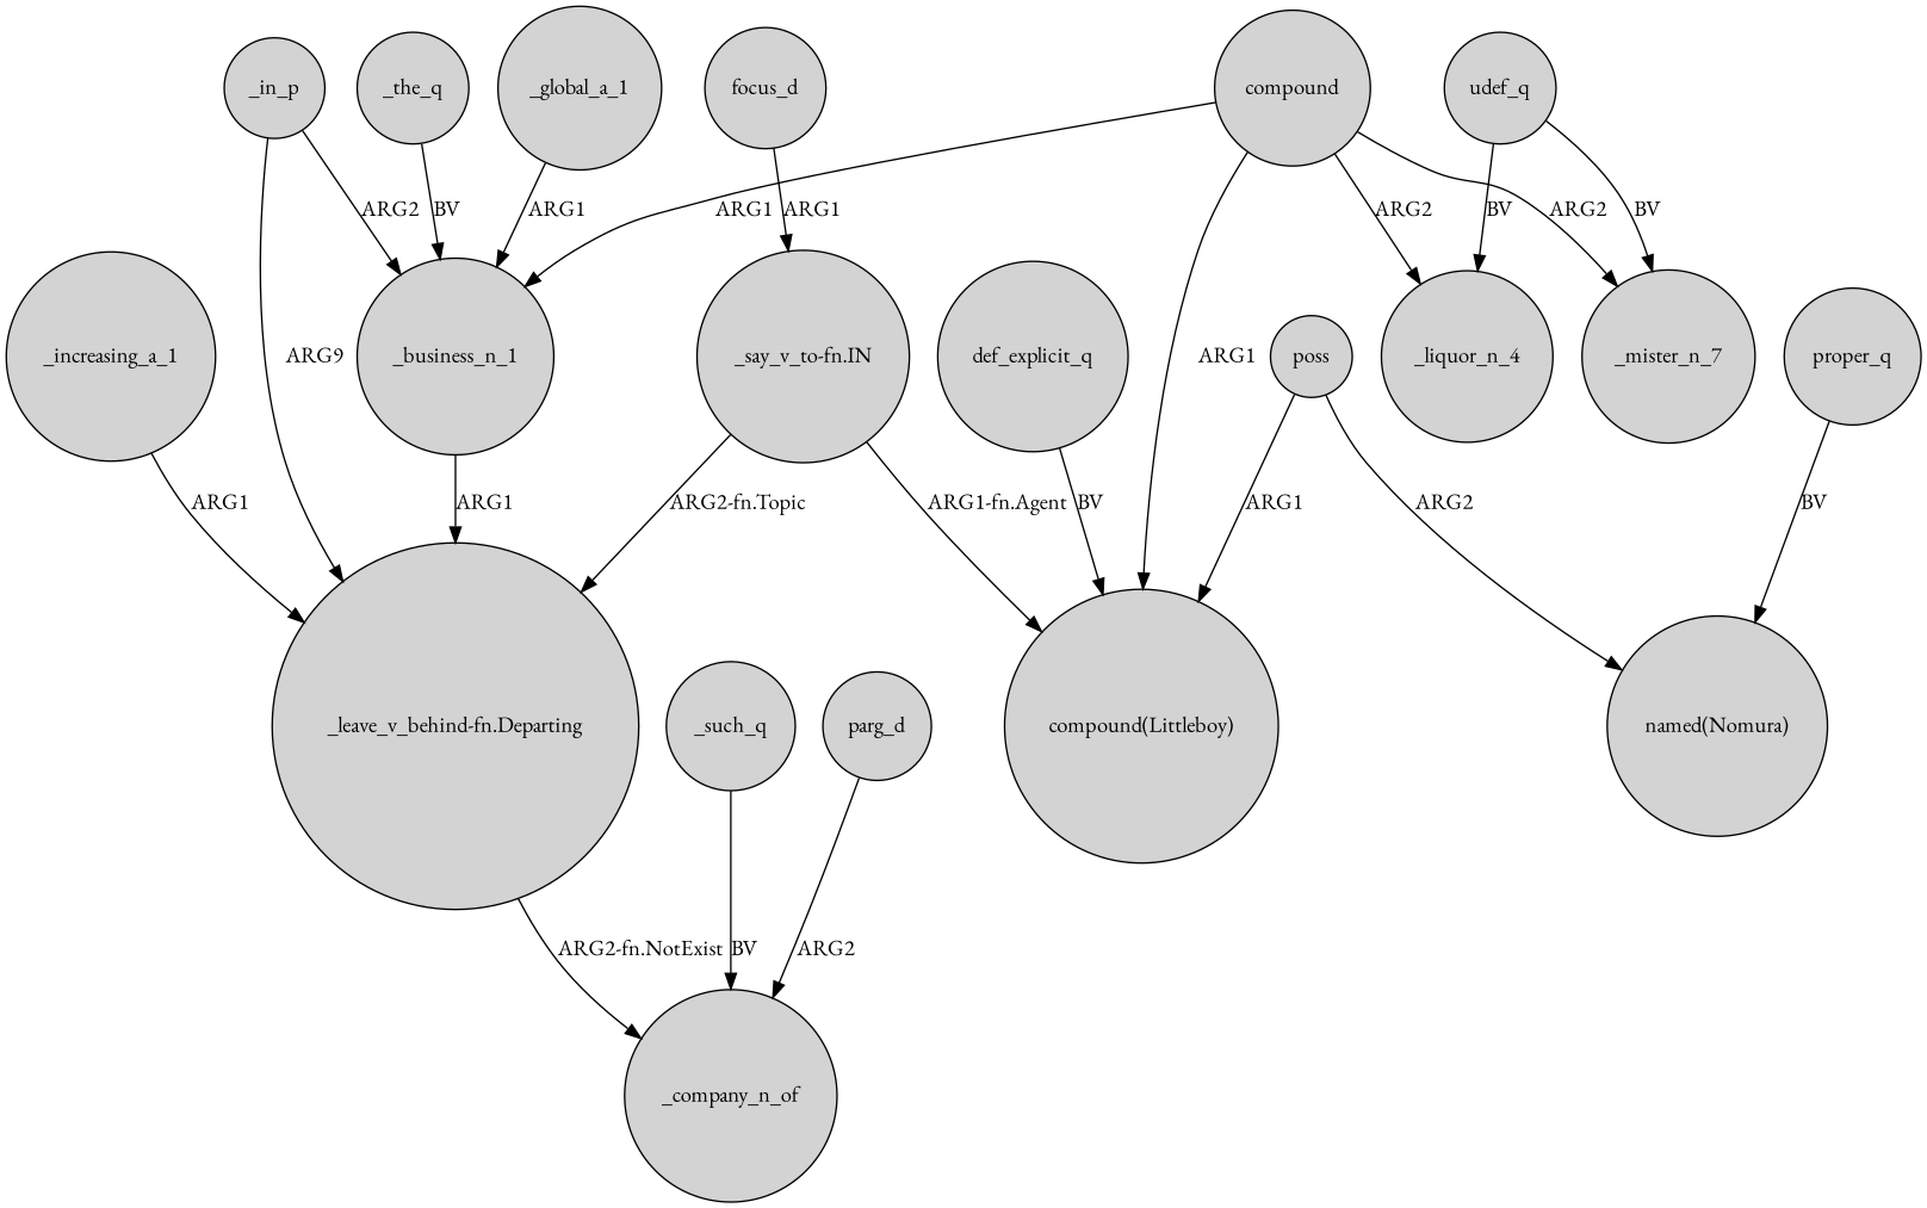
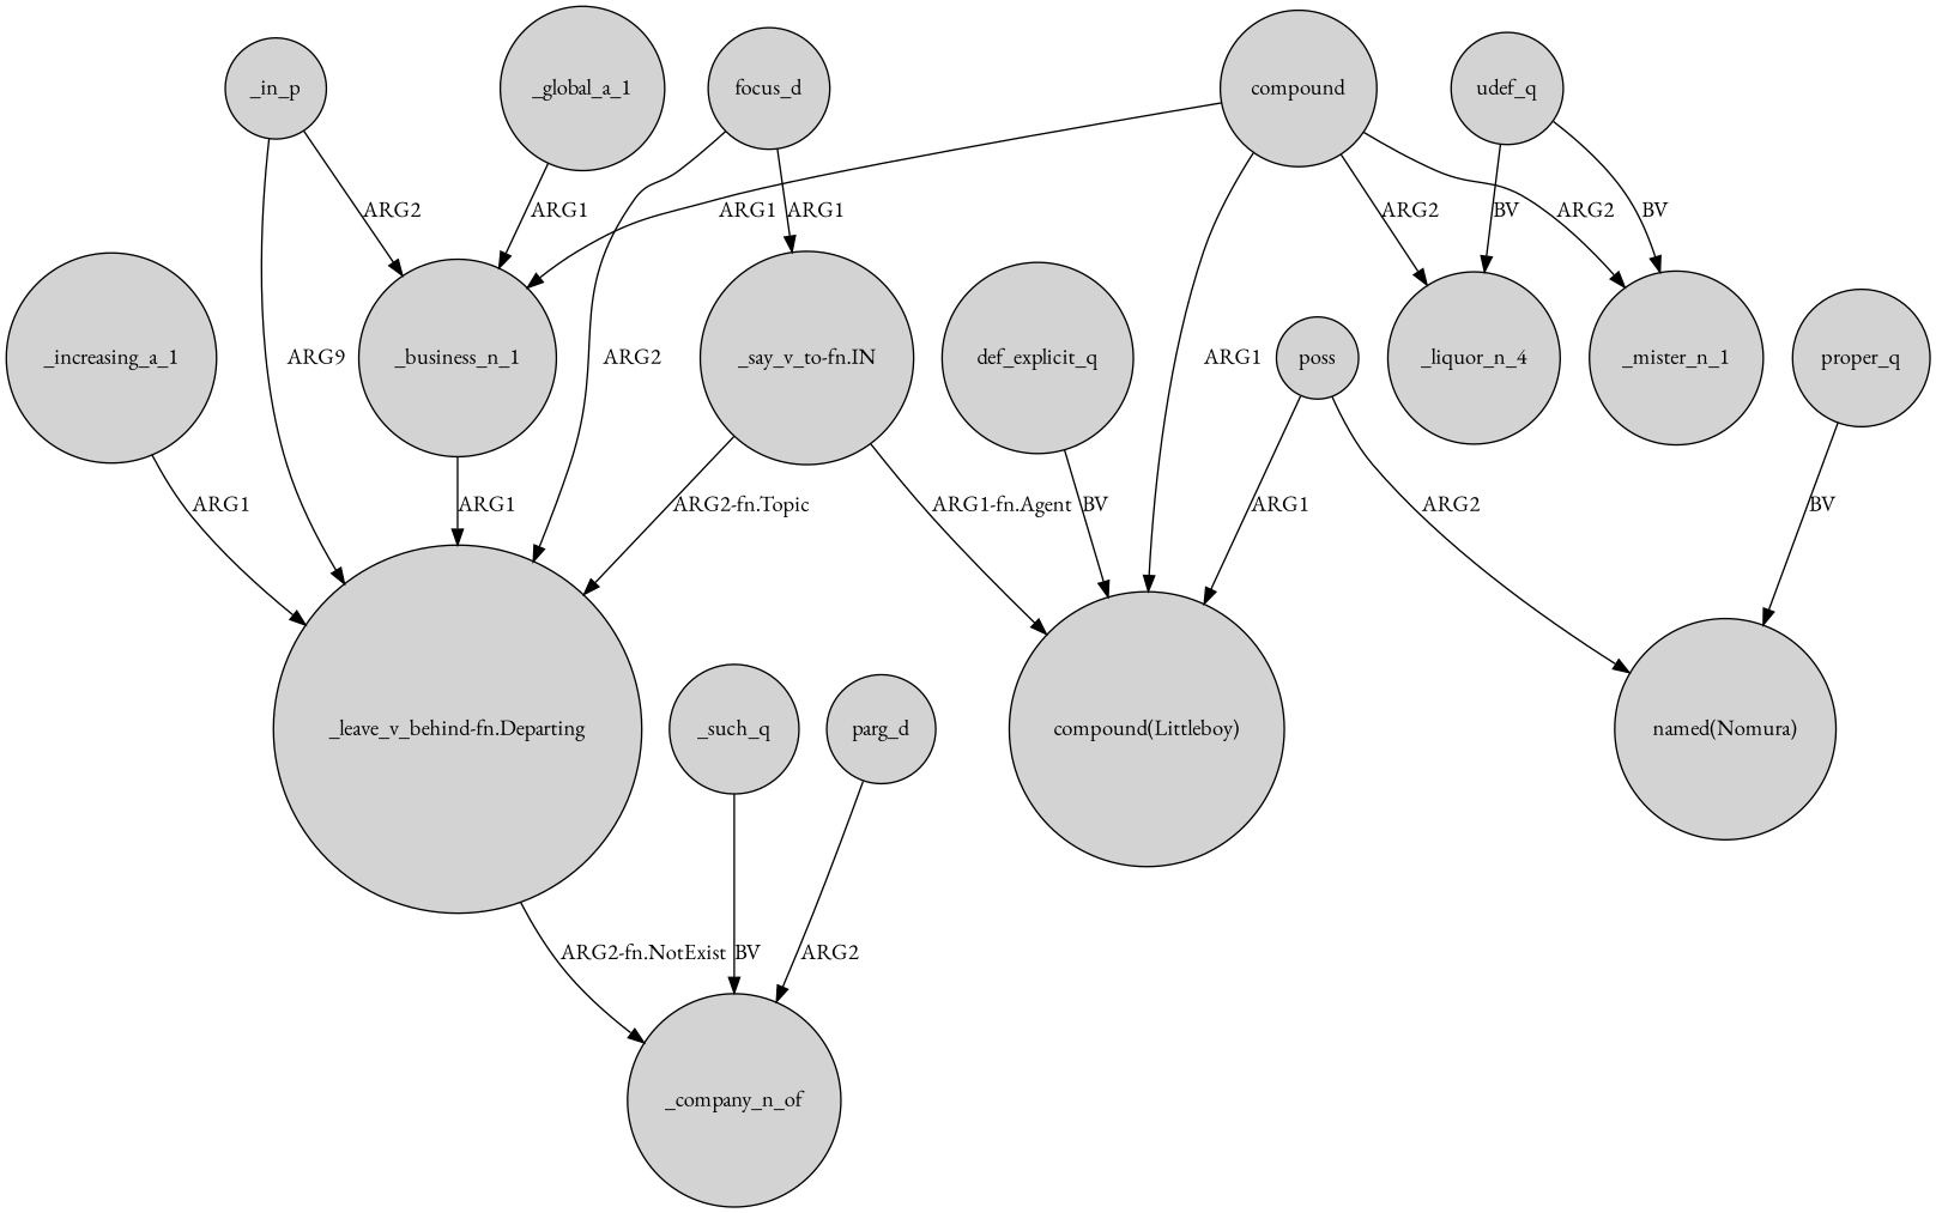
  digraph {
    fontname="EB Garamond"
    node [fontname="EB Garamond" shape=circle style=filled]
    edge [fontname="EB Garamond"]
-   _the_q
    _business_n_1
    "_leave_v_behind-fn.Departing"
    _increasing_a_1
    _company_n_of
    n6 [label="compound(Littleboy)"]
    def_explicit_q
    compound
-   _mister_n_1 [label=_mister_n_7]
+   _mister_n_1
    n10 [label=_liquor_n_4]
    _global_a_1
    udef_q
    _in_p
    "_say_v_to-fn.IN"
    _such_q
    proper_q
    "named(Nomura)"
    parg_d
    focus_d
    poss
-   _the_q -> _business_n_1 [label=BV]
    _business_n_1 -> "_leave_v_behind-fn.Departing" [label=ARG1]
    "_leave_v_behind-fn.Departing" -> _company_n_of [label="ARG2-fn.NotExist"]
    _increasing_a_1 -> "_leave_v_behind-fn.Departing" [label=ARG1]
    def_explicit_q -> n6 [label=BV]
    compound -> _business_n_1 [label=ARG1]
    compound -> n6 [label=ARG1]
    compound -> _mister_n_1 [label=ARG2]
    compound -> n10 [label=ARG2]
    _global_a_1 -> _business_n_1 [label=ARG1]
    udef_q -> _mister_n_1 [label=BV]
    udef_q -> n10 [label=BV]
    _in_p -> _business_n_1 [label=ARG2]
    _in_p -> "_leave_v_behind-fn.Departing" [label=ARG9]
    "_say_v_to-fn.IN" -> "_leave_v_behind-fn.Departing" [label="ARG2-fn.Topic"]
    "_say_v_to-fn.IN" -> n6 [label="ARG1-fn.Agent"]
    _such_q -> _company_n_of [label=BV]
    proper_q -> "named(Nomura)" [label=BV]
    parg_d -> _company_n_of [label=ARG2]
+   focus_d -> "_leave_v_behind-fn.Departing" [label=ARG2]
    focus_d -> "_say_v_to-fn.IN" [label=ARG1]
    poss -> n6 [label=ARG1]
    poss -> "named(Nomura)" [label=ARG2]
  }
